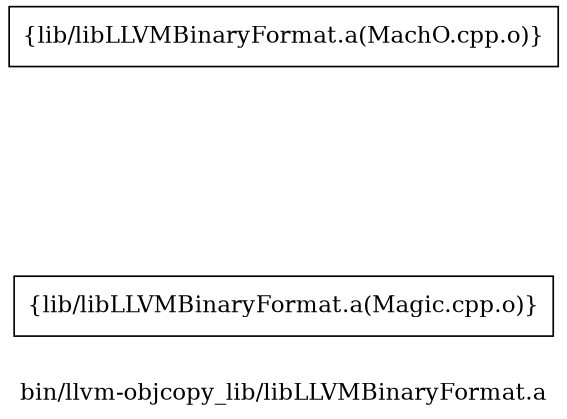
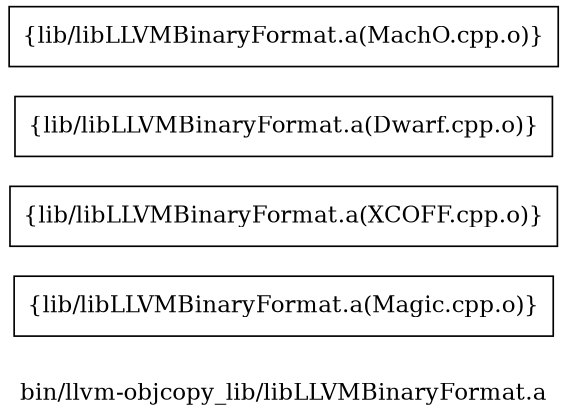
  digraph {
    label="bin/llvm-objcopy_lib/libLLVMBinaryFormat.a"
    rankdir=LR
    node [group=0 shape=box]
    n1 [label="{lib/libLLVMBinaryFormat.a(Magic.cpp.o)}"]
+   n2 [label="{lib/libLLVMBinaryFormat.a(XCOFF.cpp.o)}"]
+   n3 [label="{lib/libLLVMBinaryFormat.a(Dwarf.cpp.o)}"]
    n4 [label="{lib/libLLVMBinaryFormat.a(MachO.cpp.o)}"]
  }
